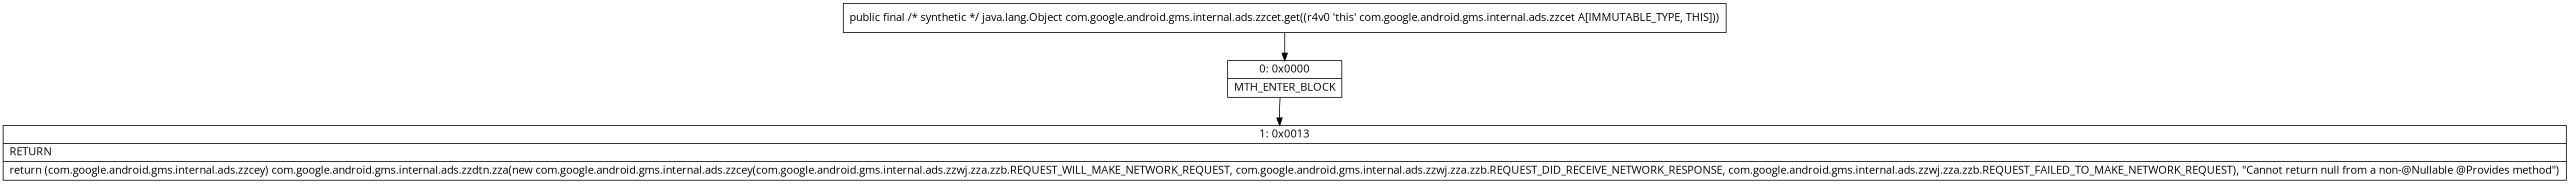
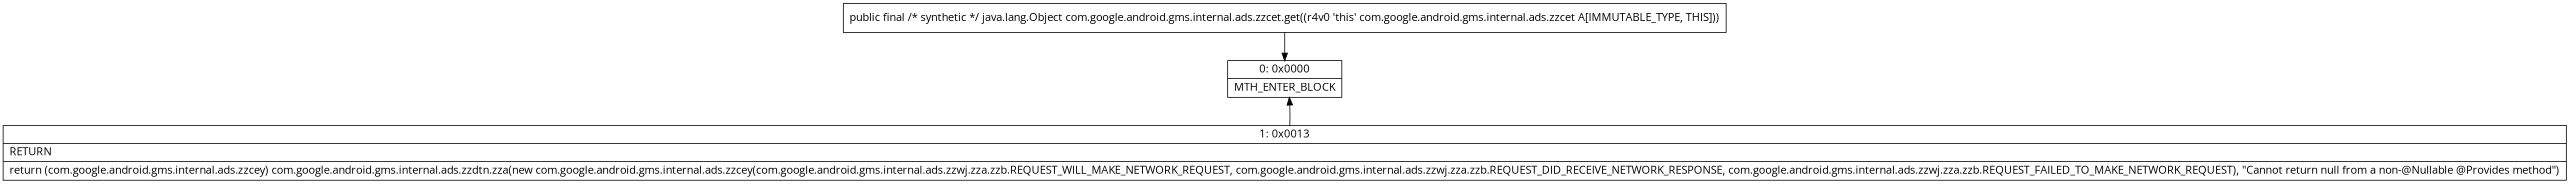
  digraph {
    fontname="Open Sans"
    node [shape=record fontname="Open Sans"]
    edge [fontname="Open Sans"]
    n1 [label="{0\:\ 0x0000|MTH_ENTER_BLOCK\l}"]
    n2 [label="{1\:\ 0x0013|RETURN\l|return (com.google.android.gms.internal.ads.zzcey) com.google.android.gms.internal.ads.zzdtn.zza(new com.google.android.gms.internal.ads.zzcey(com.google.android.gms.internal.ads.zzwj.zza.zzb.REQUEST_WILL_MAKE_NETWORK_REQUEST, com.google.android.gms.internal.ads.zzwj.zza.zzb.REQUEST_DID_RECEIVE_NETWORK_RESPONSE, com.google.android.gms.internal.ads.zzwj.zza.zzb.REQUEST_FAILED_TO_MAKE_NETWORK_REQUEST), \"Cannot return null from a non\-@Nullable @Provides method\")\l}"]
    n3 [label="{public final \/* synthetic *\/ java.lang.Object com.google.android.gms.internal.ads.zzcet.get((r4v0 'this' com.google.android.gms.internal.ads.zzcet A[IMMUTABLE_TYPE, THIS])) }"]
-   n1 -> n2
+   n2 -> n1
    n3 -> n1
  }
